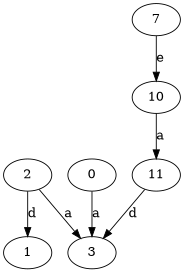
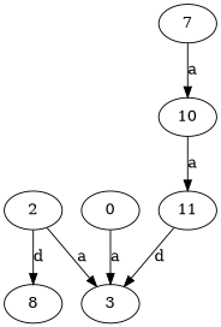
  strict digraph {
    2
    3
-   8 [label=1]
+   8
    0
    n5 [label=7]
    10
    11
    2 -> 3 [label=a]
    2 -> 8 [label=d]
    0 -> 3 [label=a]
-   n5 -> 10 [label=e]
+   n5 -> 10 [label=a]
    10 -> 11 [label=a]
    11 -> 3 [label=d]
  }
